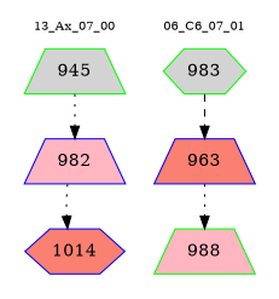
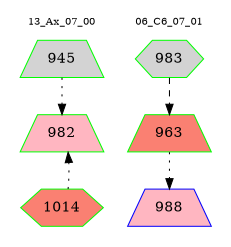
  digraph {
    node [color=green fillcolor=lightgrey shape=trapezium style=filled]
    edge [color=black style=dotted]
    n1 [label=945]
-   n2 [color=blue fillcolor=lightpink label=982]
-   n3 [color=blue fillcolor=salmon label=1014 shape=hexagon]
+   n2 [fillcolor=lightpink label=982]
+   n3 [fillcolor=salmon label=1014 shape=hexagon]
    n4 [label=983 shape=hexagon]
-   n5 [color=blue fillcolor=salmon label=963]
-   n6 [fillcolor=lightpink label=988]
+   n5 [fillcolor=salmon label=963]
+   n6 [color=blue fillcolor=lightpink label=988]
    subgraph cluster_1 {
      color=white
      fontsize=10
      label="13_Ax_07_00"
      n1
      n2
      n3
    }
    subgraph cluster_2 {
      color=white
      fontsize=10
      label="06_C6_07_01"
      n4
      n5
      n6
    }
    n1 -> n2
-   n2 -> n3
+   n3 -> n2
    n4 -> n5 [style=dashed]
    n5 -> n6
  }
